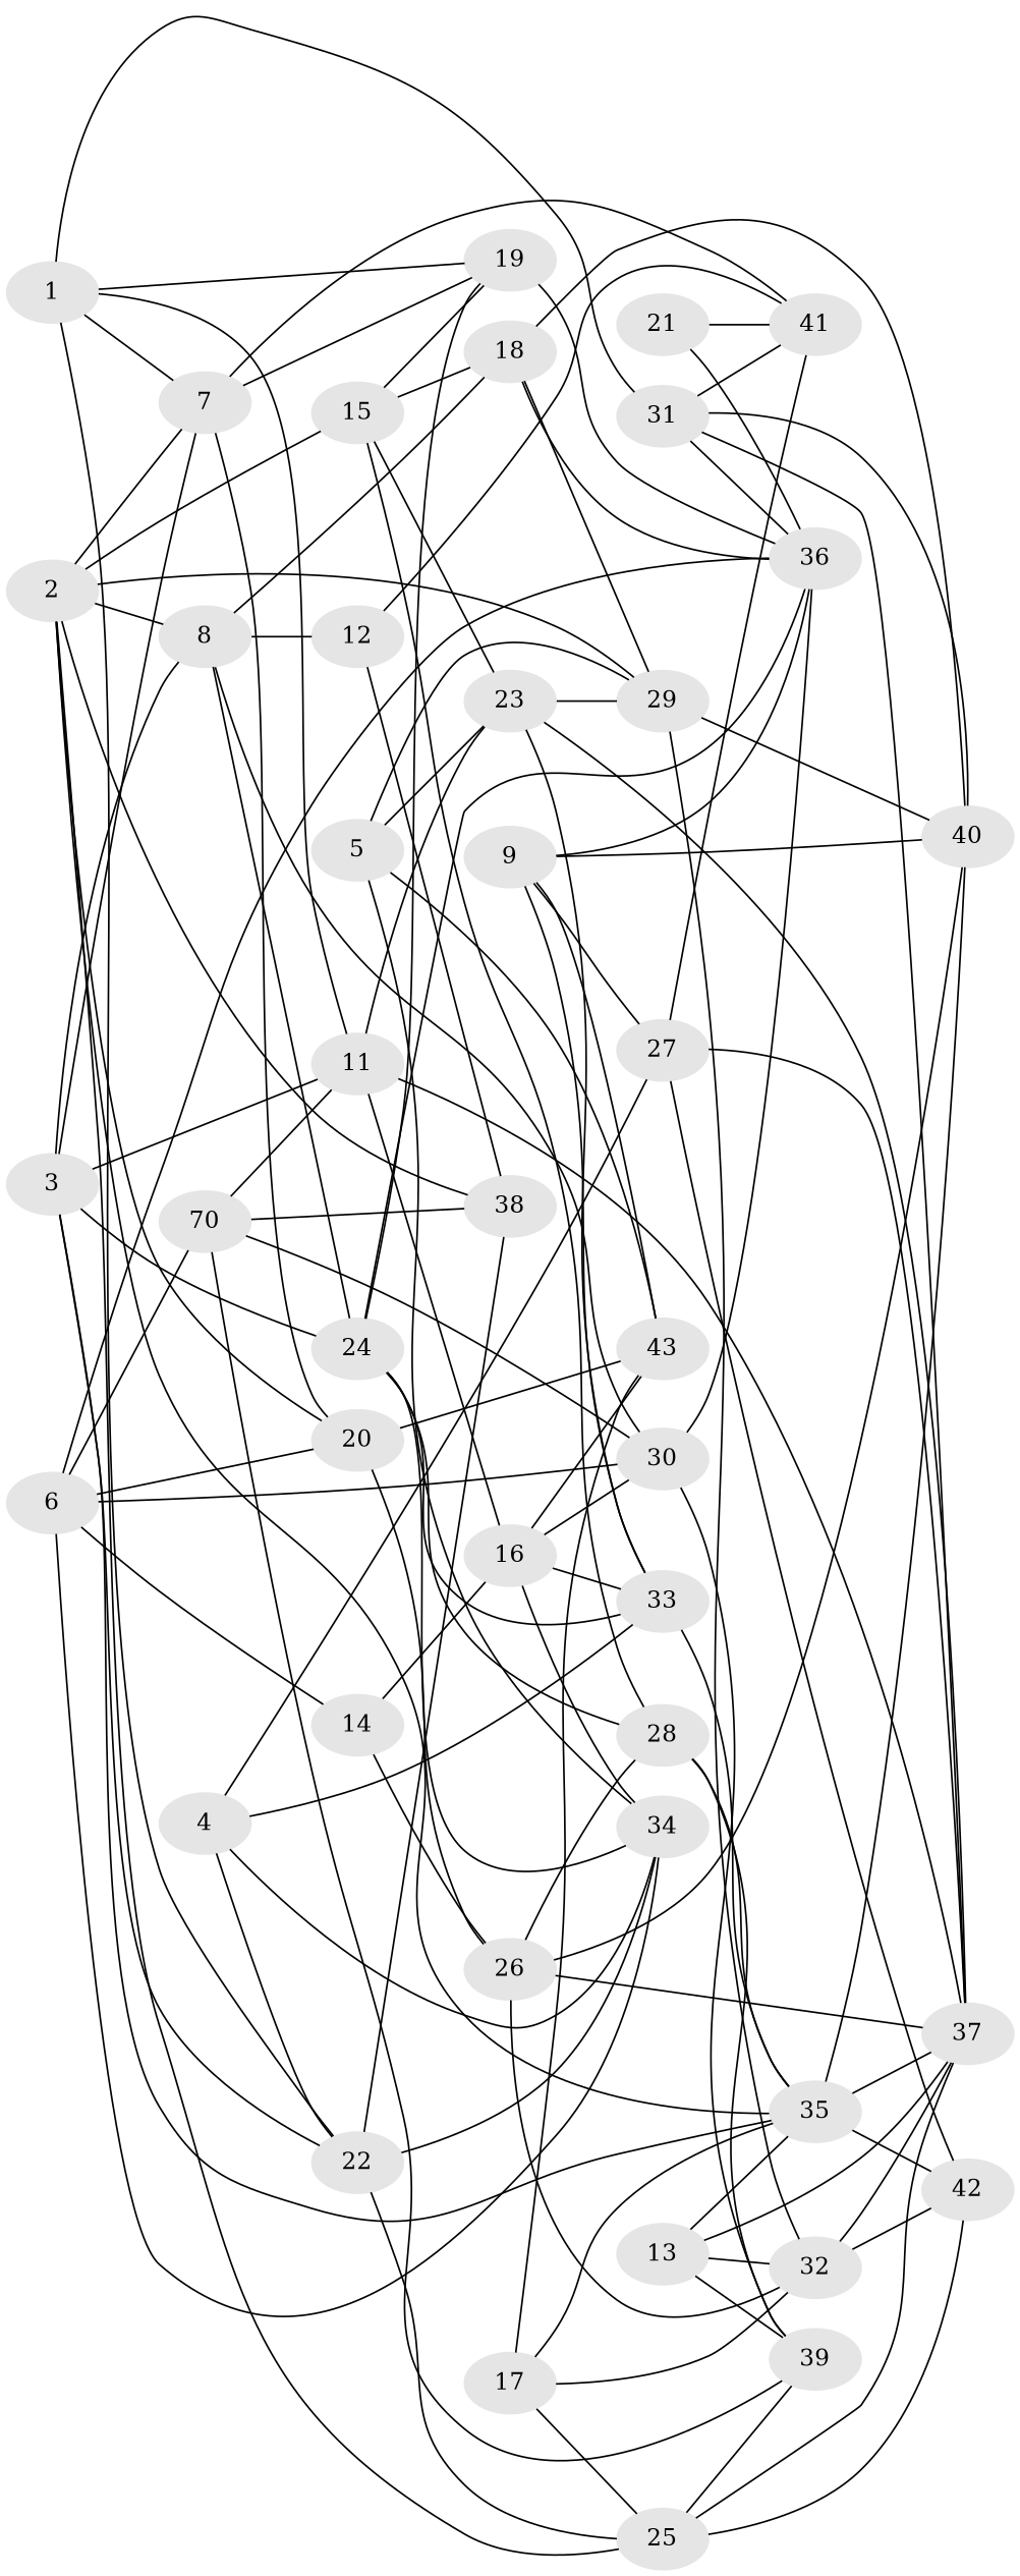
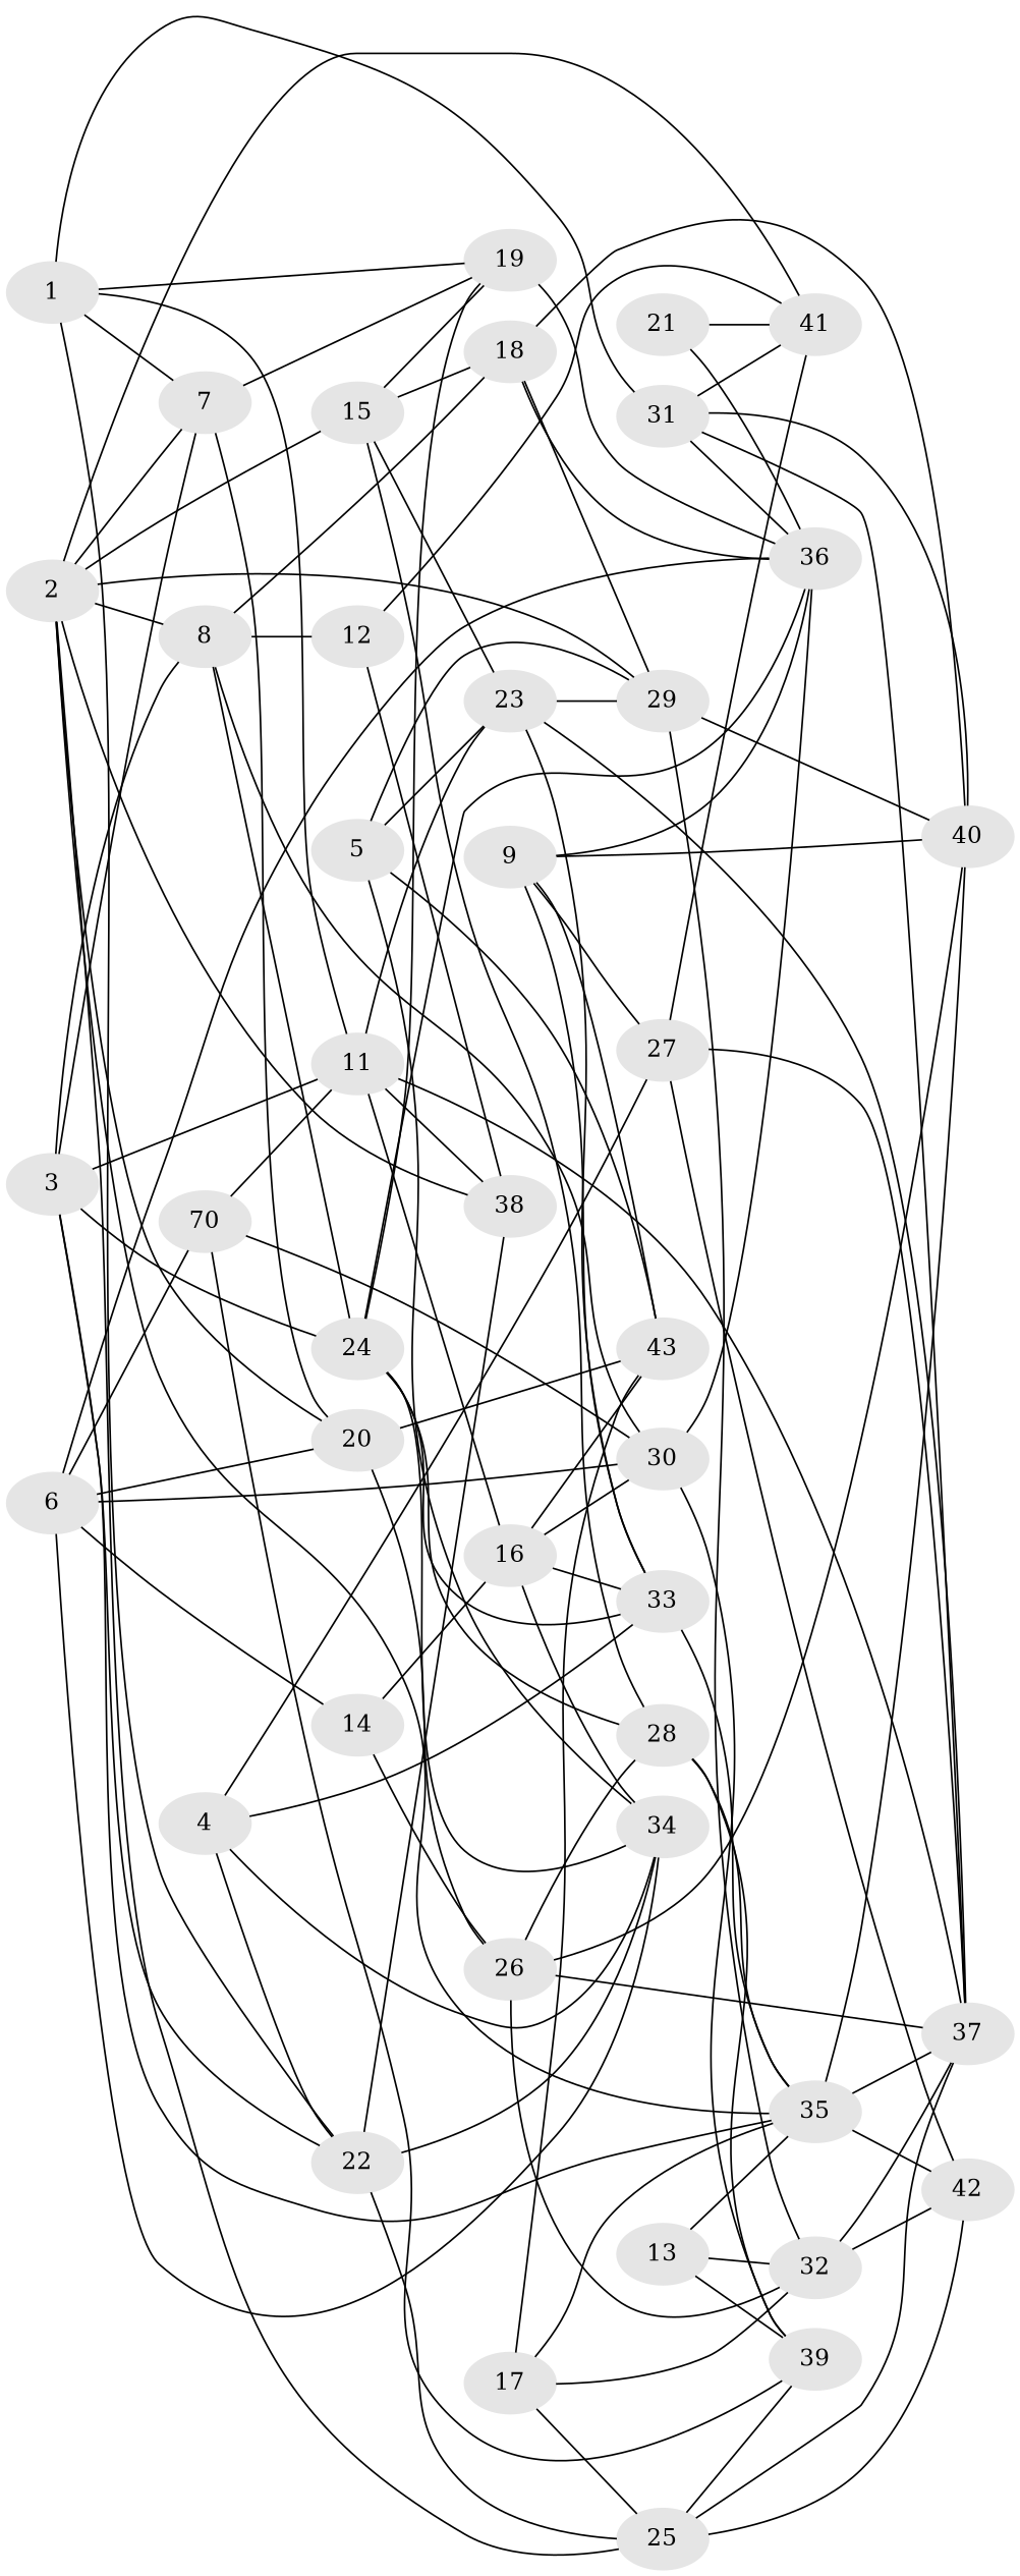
  graph {
    fontname="DejaVu Serif"
    rankdir=LR
    node [color=gray90 fontname="DejaVu Serif" style=filled]
    edge [fontname="DejaVu Serif" weight=1.0]
    1
    7
    11
    19
    22
    31
    20
    23
    16
    37
    36
    25
    38
    34
    41
    40
    2
    8
    15
    29
    35
    24
    30
    12
    18
    28
    43
    26
    39
    42
    32
    3
    33
    4
    27
    5
    6
    n38 [label=70]
    14
    9
    13
    17
    21
    1 -- 7
    1 -- 11
    1 -- 19 [weight=2.0]
    1 -- 22
    1 -- 31
    7 -- 19
    7 -- 20
    11 -- 23
    11 -- 16
    11 -- 37
    19 -- 36
    22 -- 25
    22 -- 38
    22 -- 34
    31 -- 37
    31 -- 36 [weight=2.0]
    31 -- 41
    31 -- 40
    20 -- 43 [weight=2.0]
    20 -- 26
    23 -- 37
    23 -- 29
    23 -- 33
    16 -- 34
    16 -- 30
    16 -- 43
    16 -- 33
    25 -- 37
    25 -- 39
    25 -- 42
    2 -- 7 [weight=2.0]
    2 -- 20
    2 -- 25
    2 -- 38
-   7 -- 41
+   2 -- 41
    2 -- 8
    2 -- 15
    2 -- 29
    2 -- 35
    8 -- 24
    8 -- 30
    8 -- 12
    8 -- 18
    15 -- 19
    15 -- 23
    15 -- 18 [weight=2.0]
    15 -- 28
    29 -- 40
    29 -- 32
    35 -- 37 [weight=2.0]
    35 -- 40
    35 -- 42
    24 -- 19
    24 -- 36
    24 -- 34
    24 -- 28
    24 -- 33
    30 -- 36
    30 -- 39
    12 -- 38 [weight=2.0]
    12 -- 41
    18 -- 36
    18 -- 40
    18 -- 29
    28 -- 35
    28 -- 39 [weight=2.0]
    26 -- 37
    26 -- 40
    26 -- 28
    26 -- 32
    32 -- 37
    32 -- 42
    3 -- 7
    3 -- 11
    3 -- 22
    3 -- 8
    3 -- 35
    3 -- 24
    33 -- 35
    4 -- 22
    4 -- 34
    4 -- 33
    4 -- 27
    27 -- 37
    27 -- 41
    27 -- 42
    5 -- 23
    5 -- 34
    5 -- 29
    5 -- 43
    6 -- 20
    6 -- 36
    6 -- 34
    6 -- 30
    6 -- n38
    6 -- 14
    n38 -- 11
-   n38 -- 38 [weight=2.0]
+   11 -- 38 [weight=2.0]
    n38 -- 30
    n38 -- 39
    14 -- 16
    14 -- 26
    9 -- 36
    9 -- 40
    9 -- 43
    9 -- 33
    9 -- 27 [weight=2.0]
-   13 -- 37
    13 -- 35
    13 -- 39
    13 -- 32
    17 -- 25
    17 -- 35
    17 -- 43
    17 -- 32
    21 -- 36 [weight=2.0]
    21 -- 41 [weight=2.0]
  }
